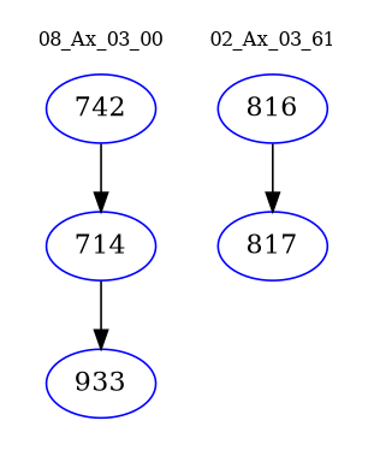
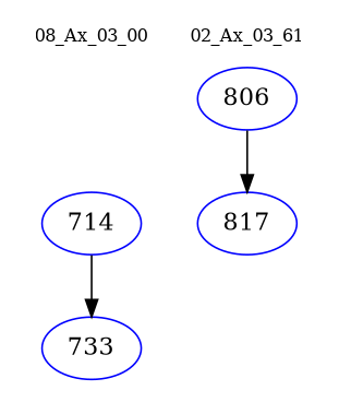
  digraph {
    node [color=blue]
    edge [color=black]
-   n1 [label=742]
    n2 [label=714]
-   n3 [label=933]
-   n4 [label=816]
+   n3 [label=733]
+   n4 [label=806]
    n5 [label=817]
    subgraph cluster_1 {
      color=white
      fontsize=10
      label="08_Ax_03_00"
-     n1
      n2
      n3
    }
    subgraph cluster_2 {
      color=white
      fontsize=10
      label="02_Ax_03_61"
      n4
      n5
    }
-   n1 -> n2
    n2 -> n3
    n4 -> n5
  }
